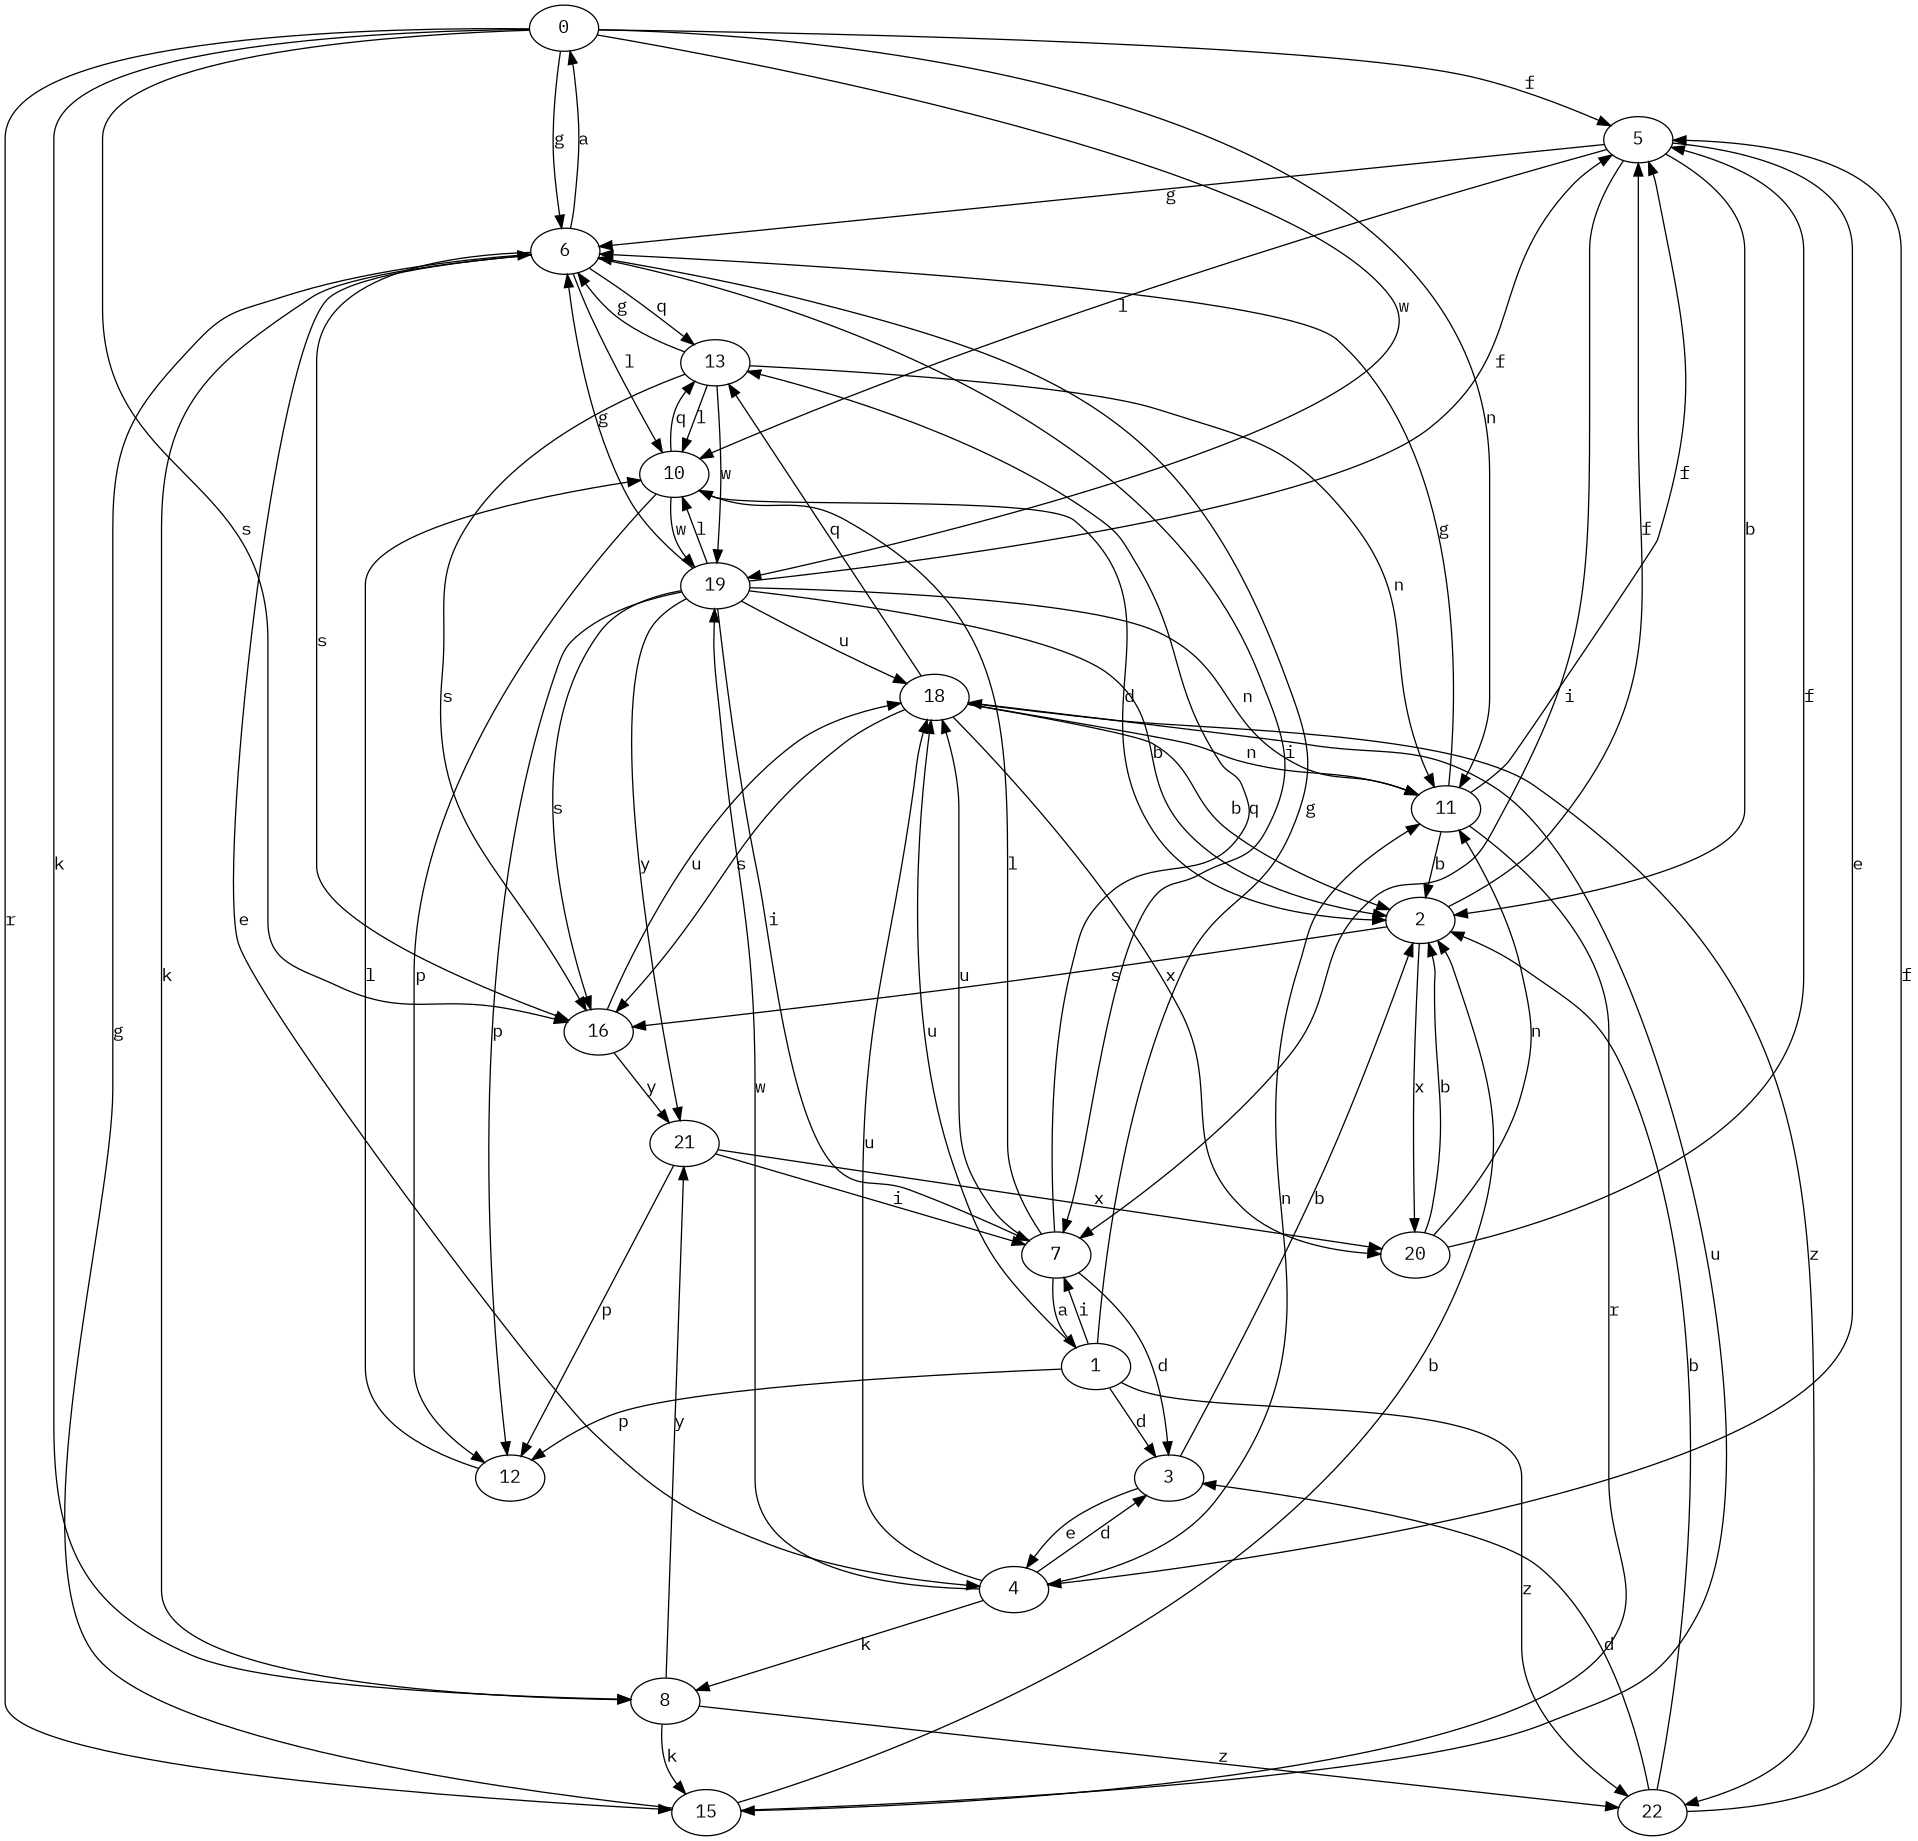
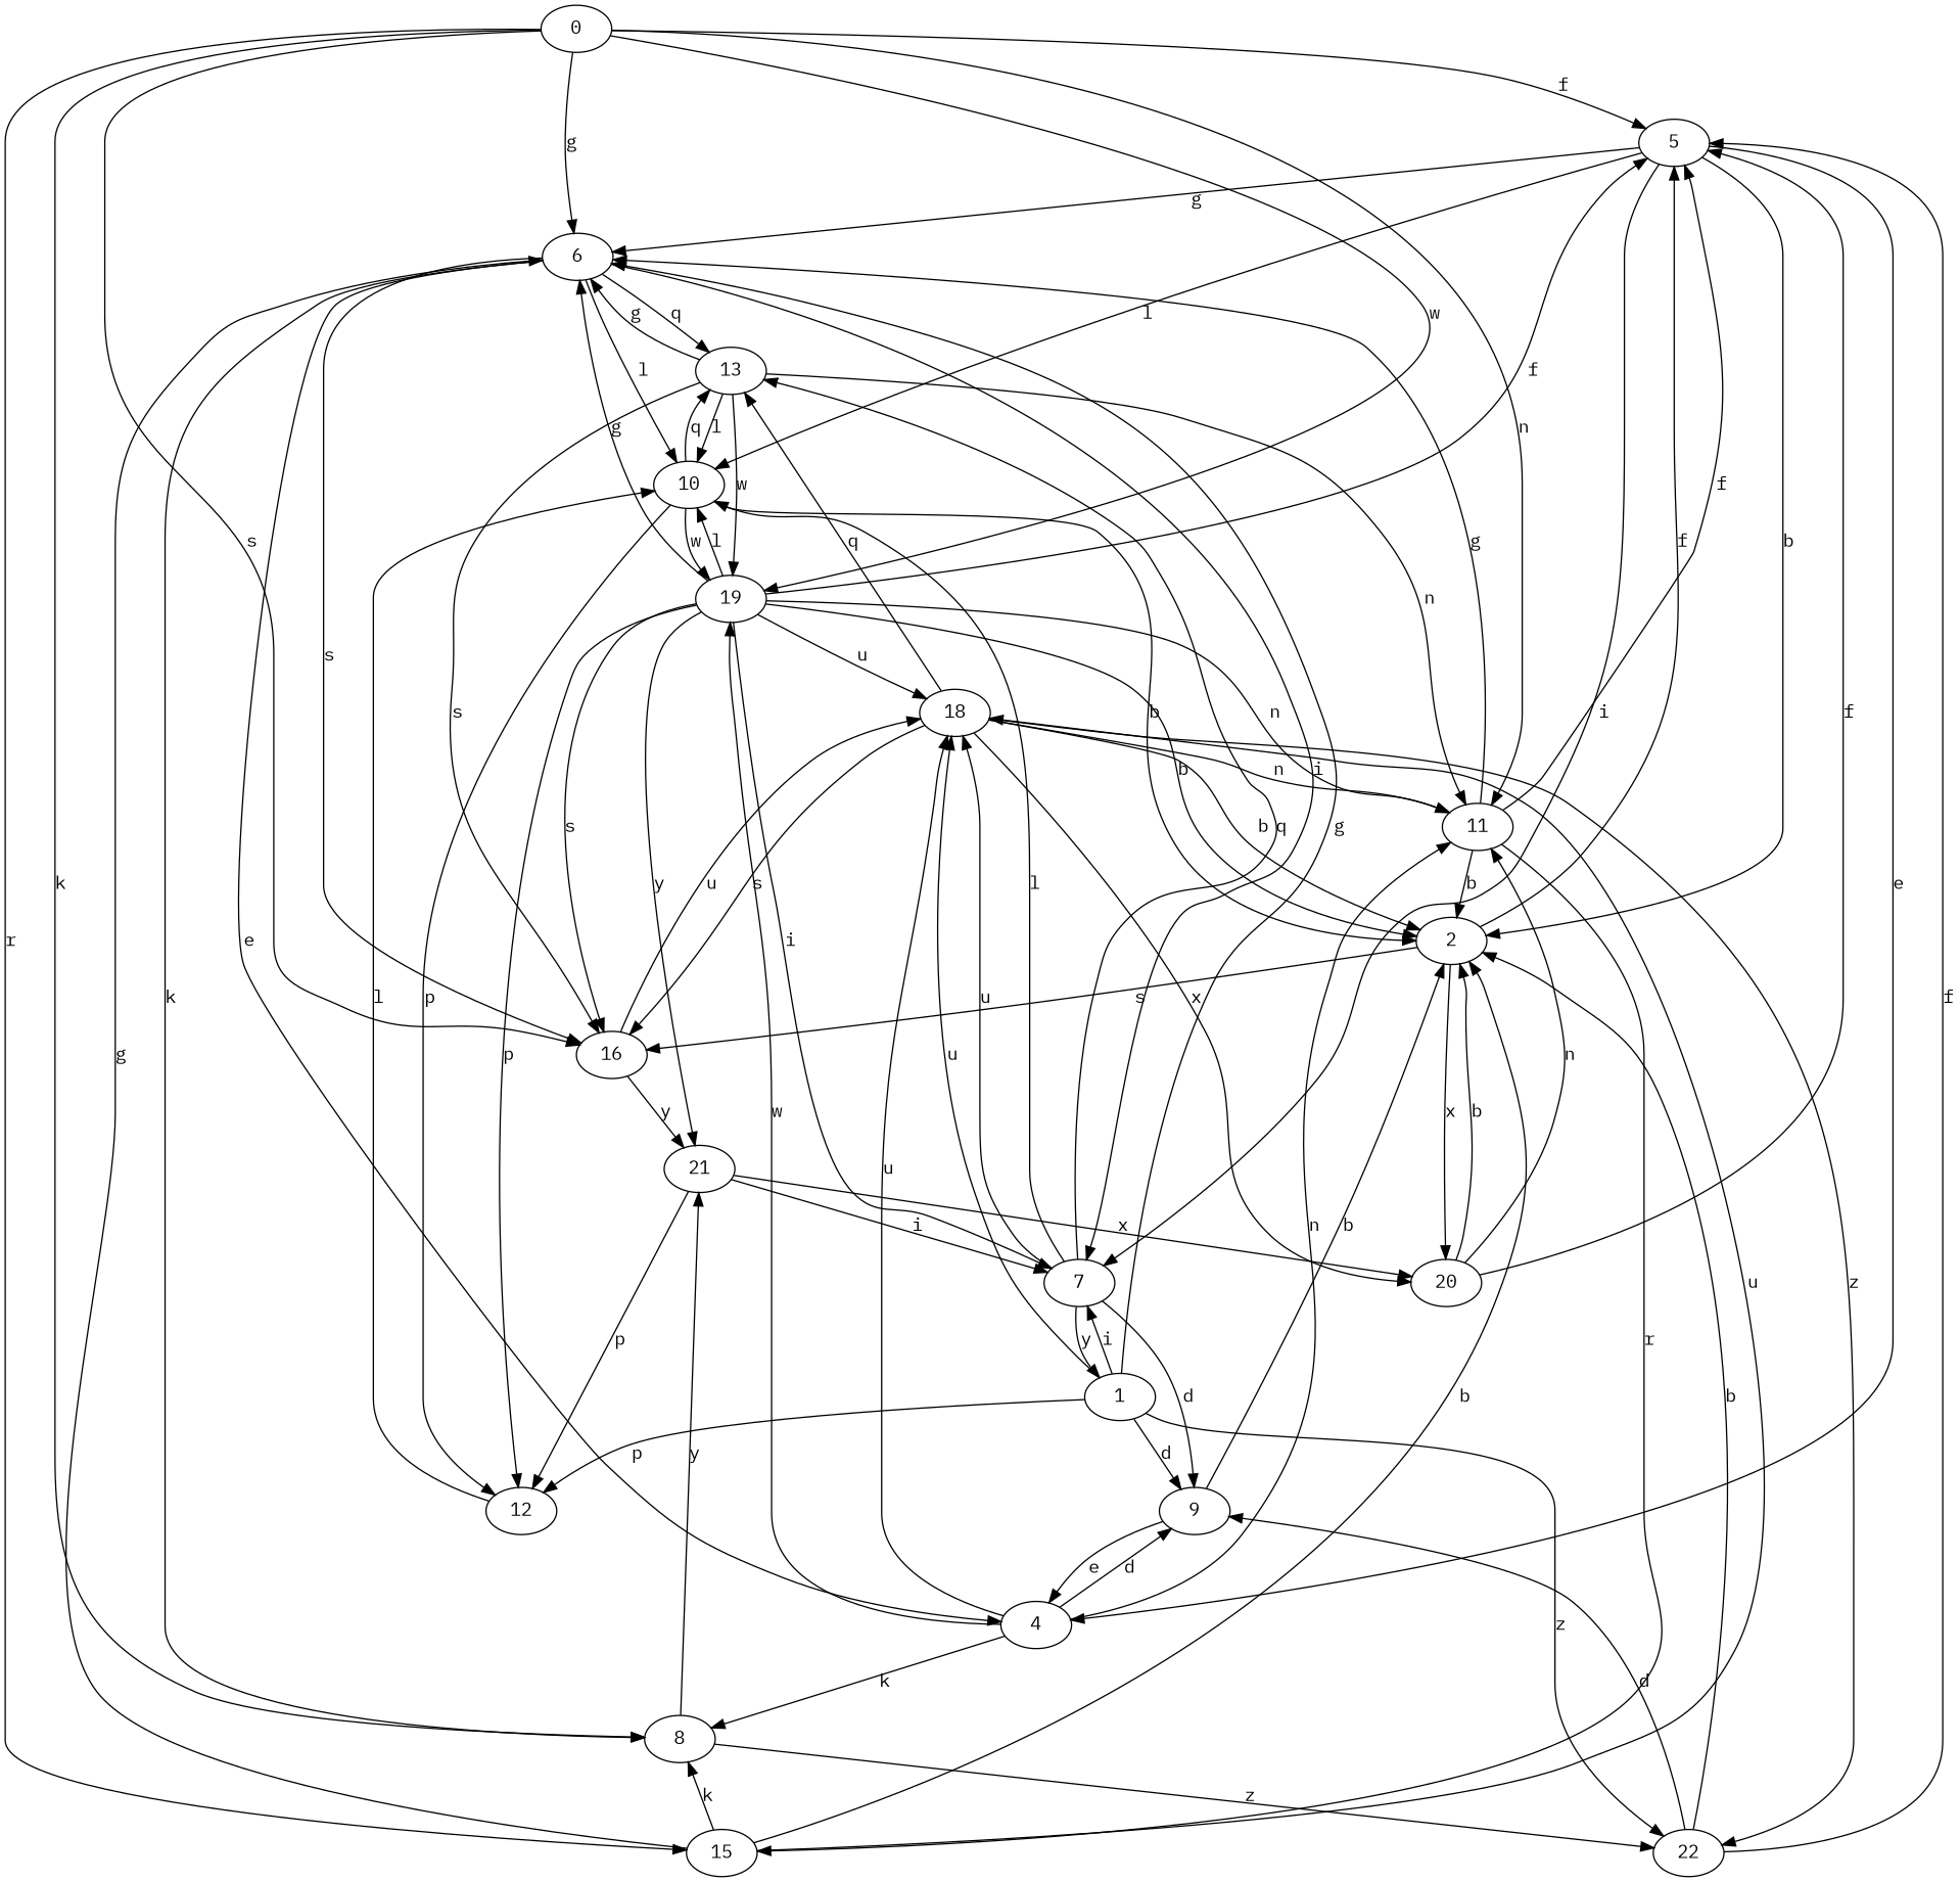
  strict digraph {
    fontname="IBM Plex Mono"
    node [fontname="IBM Plex Mono"]
    edge [fontname="IBM Plex Mono"]
    0
    5
    6
    8
    11
    15
    16
    19
    7
    2
    4
    10
    13
    22
    21
    18
    12
    1
-   3
+   3 [label=9]
    20
    0 -> 5 [label=f]
    0 -> 6 [label=g]
    0 -> 8 [label=k]
    0 -> 11 [label=n]
    0 -> 15 [label=r]
    0 -> 16 [label=s]
    0 -> 19 [label=w]
    5 -> 6 [label=g]
    5 -> 7 [label=i]
    5 -> 2 [label=b]
    5 -> 4 [label=e]
    5 -> 10 [label=l]
-   6 -> 0 [label=a]
    6 -> 8 [label=k]
    6 -> 16 [label=s]
    6 -> 7 [label=i]
    6 -> 4 [label=e]
    6 -> 10 [label=l]
    6 -> 13 [label=q]
    8 -> 22 [label=z]
    8 -> 21 [label=y]
    11 -> 5 [label=f]
    11 -> 6 [label=g]
    11 -> 15 [label=r]
    11 -> 2 [label=b]
    15 -> 6 [label=g]
-   8 -> 15 [label=k]
+   15 -> 8 [label=k]
    15 -> 2 [label=b]
    15 -> 18 [label=u]
    16 -> 21 [label=y]
    16 -> 18 [label=u]
    19 -> 5 [label=f]
    19 -> 6 [label=g]
    19 -> 11 [label=n]
    19 -> 16 [label=s]
    19 -> 7 [label=i]
    19 -> 2 [label=b]
    19 -> 10 [label=l]
    19 -> 21 [label=y]
    19 -> 18 [label=u]
    19 -> 12 [label=p]
    7 -> 10 [label=l]
    7 -> 13 [label=q]
    7 -> 18 [label=u]
-   7 -> 1 [label=a]
+   7 -> 1 [label=y]
    7 -> 3 [label=d]
    2 -> 5 [label=f]
    2 -> 16 [label=s]
    2 -> 20 [label=x]
    4 -> 8 [label=k]
    4 -> 11 [label=n]
    4 -> 19 [label=w]
    4 -> 18 [label=u]
    4 -> 3 [label=d]
    10 -> 19 [label=w]
-   10 -> 2 [label=d]
+   10 -> 2 [label=b]
    10 -> 13 [label=q]
    10 -> 12 [label=p]
    13 -> 6 [label=g]
    13 -> 11 [label=n]
    13 -> 16 [label=s]
    13 -> 19 [label=w]
    13 -> 10 [label=l]
    22 -> 5 [label=f]
    22 -> 2 [label=b]
    22 -> 3 [label=d]
    21 -> 7 [label=i]
    21 -> 12 [label=p]
    21 -> 20 [label=x]
    18 -> 11 [label=n]
    18 -> 16 [label=s]
    18 -> 2 [label=b]
    18 -> 13 [label=q]
    18 -> 22 [label=z]
    18 -> 20 [label=x]
    12 -> 10 [label=l]
    1 -> 6 [label=g]
    1 -> 7 [label=i]
    1 -> 22 [label=z]
    1 -> 18 [label=u]
    1 -> 12 [label=p]
    1 -> 3 [label=d]
    3 -> 2 [label=b]
    3 -> 4 [label=e]
    20 -> 5 [label=f]
    20 -> 11 [label=n]
    20 -> 2 [label=b]
  }
